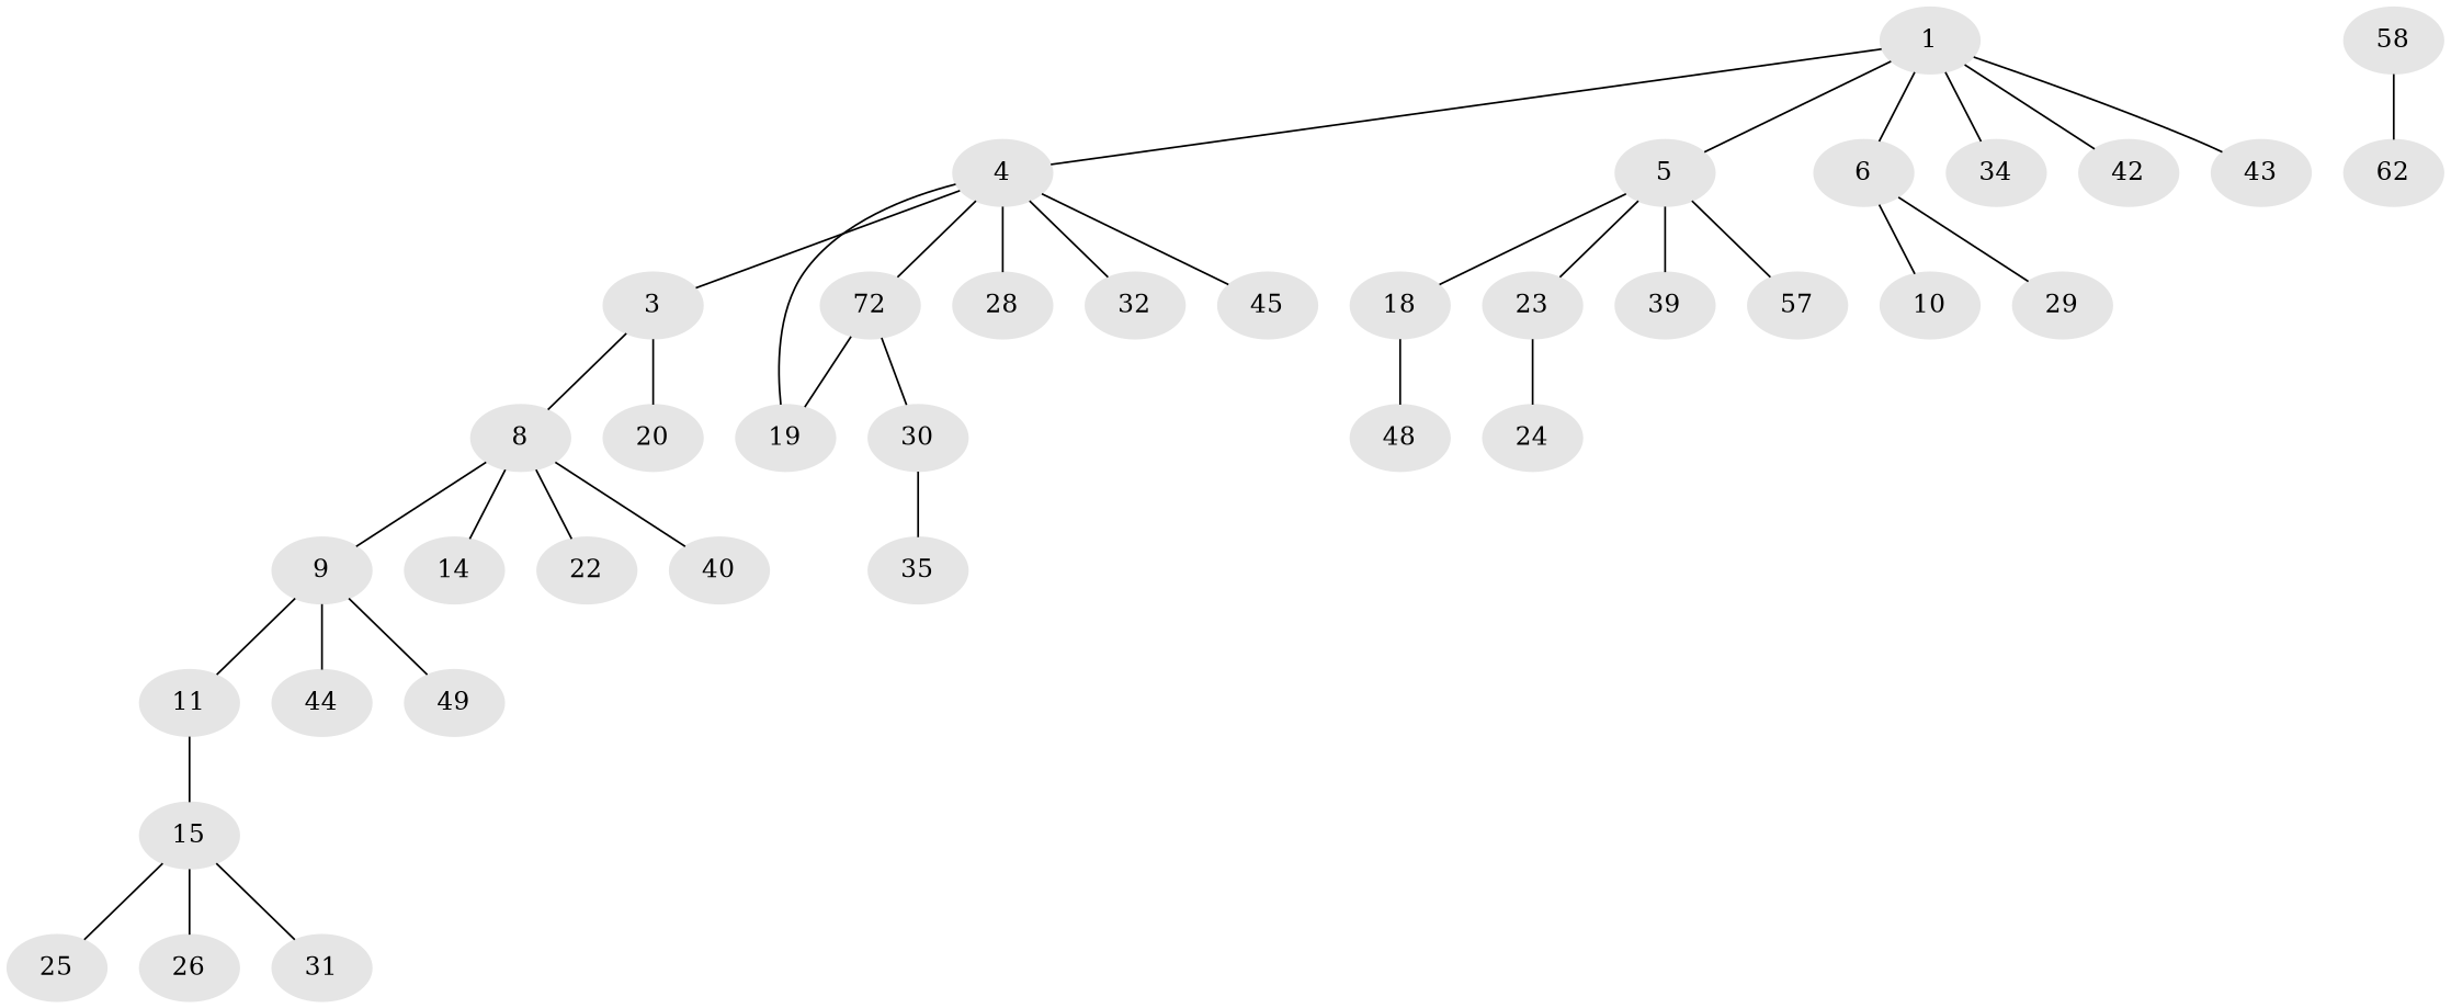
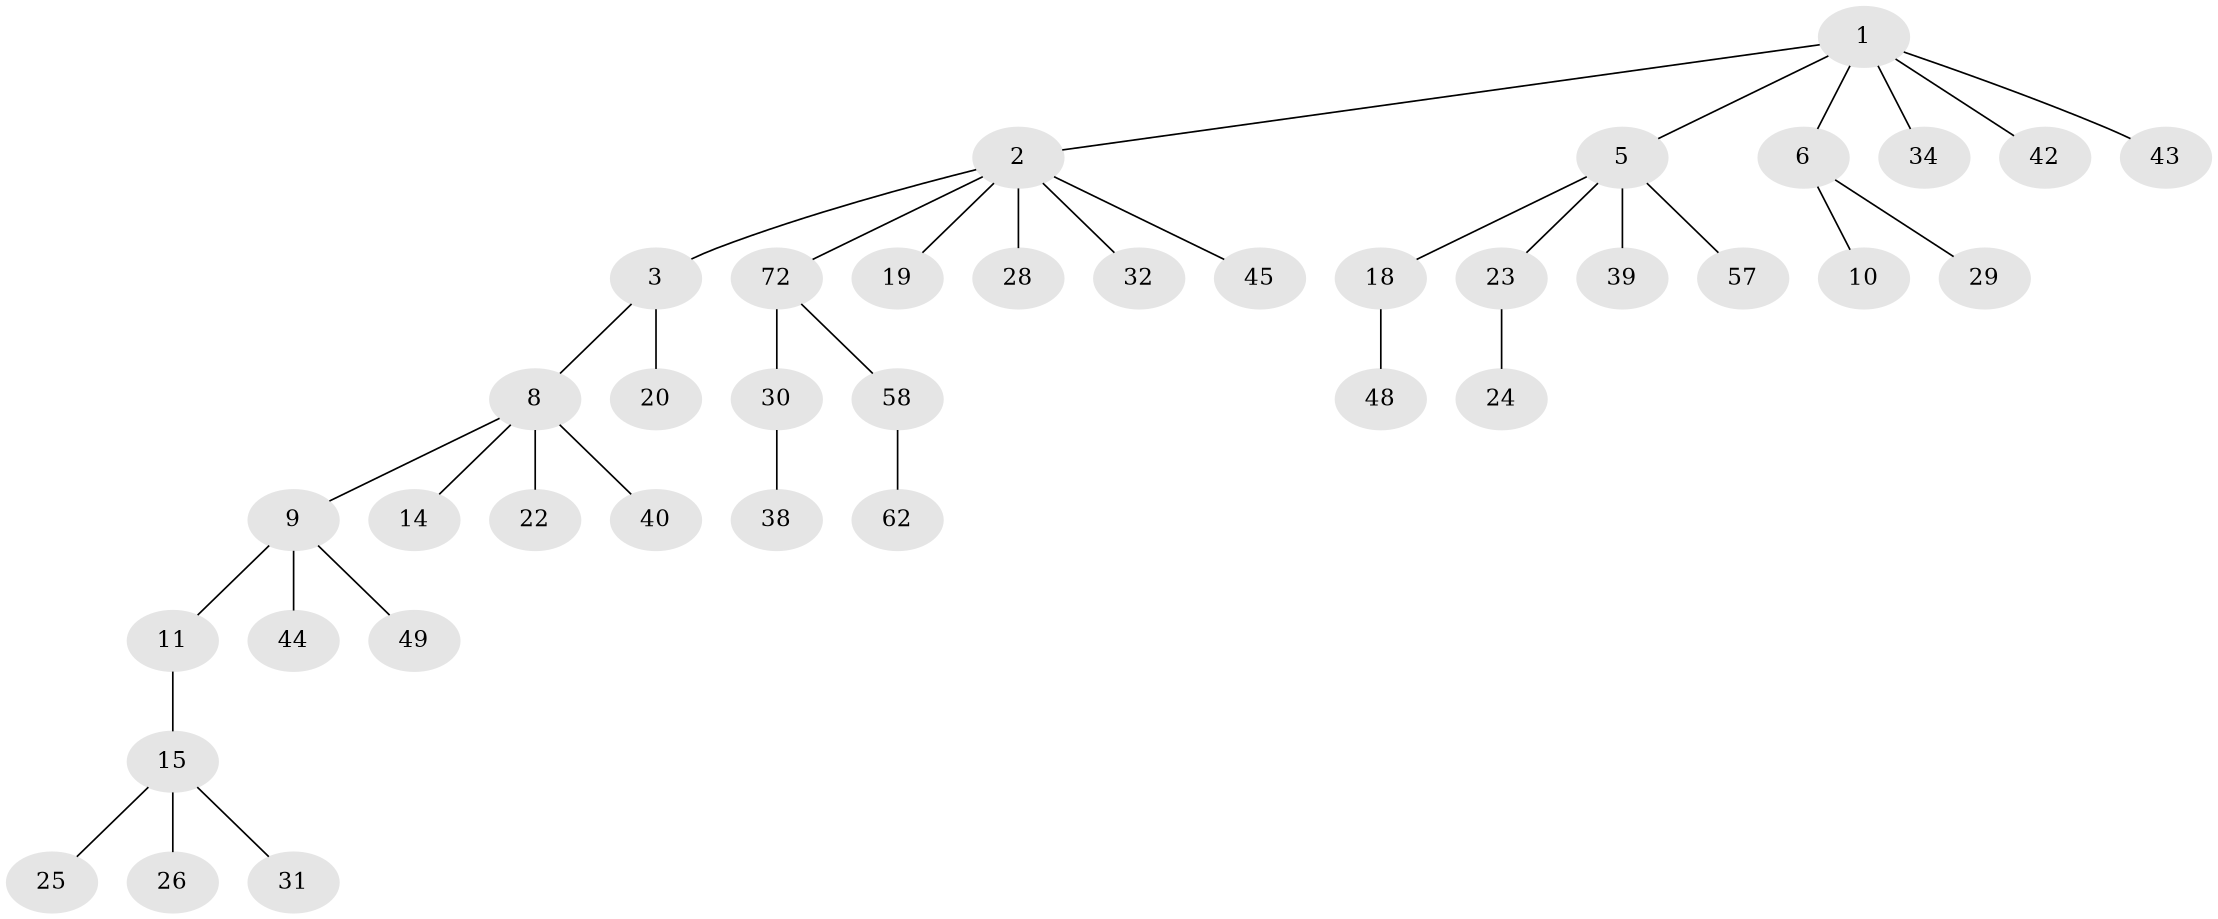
  graph {
    node [color=gray90 style=filled]
    1 [super="+27"]
-   2 [super="+16" label=4]
+   2 [super="+16"]
    5 [super="+7"]
    6 [super="+54"]
    34 [super="+38"]
    42
    43
    3 [super="+4"]
    n9 [label=72 super="+13"]
    19
    28 [super="+30"]
    32 [super="+53"]
    45 [super="+60"]
    18
    23 [super="+61"]
    39 [super="+52"]
    57
    10
    29 [super="+46"]
    8 [super="+21"]
    20
    n22 [label=30 super="+59"]
    58
    9 [super="+47"]
    14 [super="+17"]
    22
    40
    48 [super="+51"]
    24 [super="+36"]
    11 [super="+55"]
    44
    49 [super="+56"]
    15 [super="+50"]
    25
    26 [super="+37"]
    31 [super="+41"]
-   35
+   35 [label=38]
    62
    1 -- 2
    1 -- 5
    1 -- 6
    1 -- 34
    1 -- 42
    1 -- 43
    2 -- 3
    2 -- n9
    2 -- 19
    2 -- 28
    2 -- 32
    2 -- 45
    5 -- 18
    5 -- 23
    5 -- 39
    5 -- 57
    6 -- 10
    6 -- 29
    3 -- 8
    3 -- 20
    n9 -- n22
-   n9 -- 19
+   n9 -- 58
    18 -- 48
    23 -- 24
    8 -- 9
    8 -- 14
    8 -- 22
    8 -- 40
    n22 -- 35
    58 -- 62
    9 -- 11
    9 -- 44
    9 -- 49
    11 -- 15
    15 -- 25
    15 -- 26
    15 -- 31
  }
